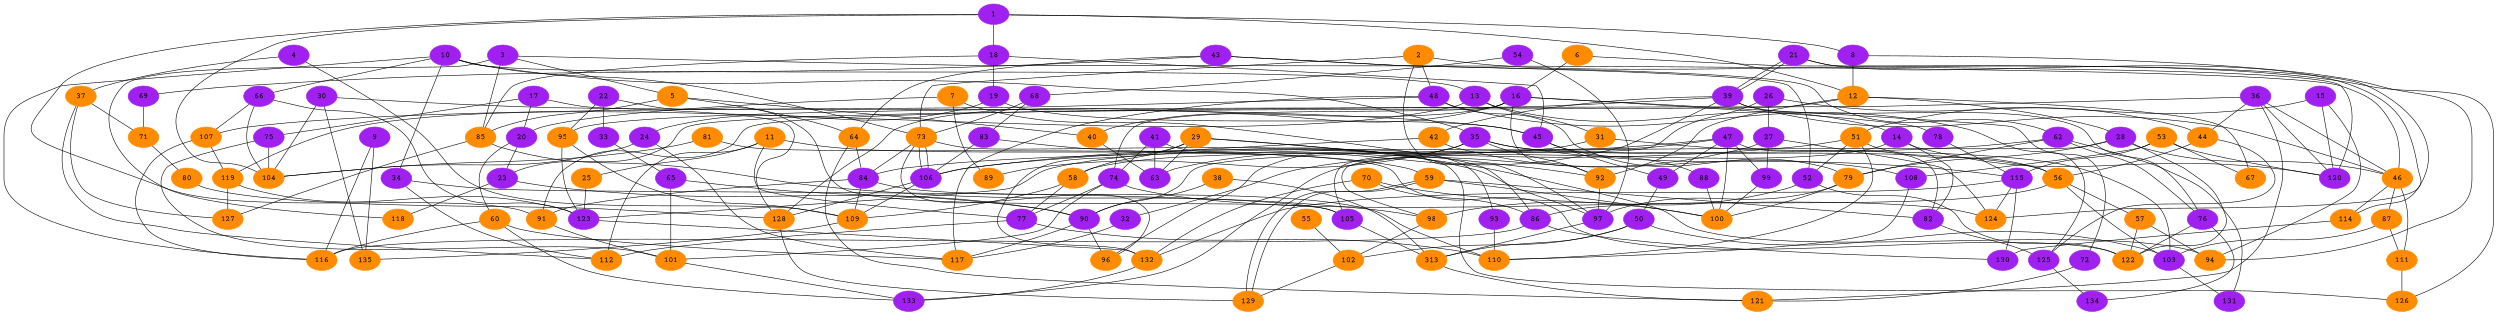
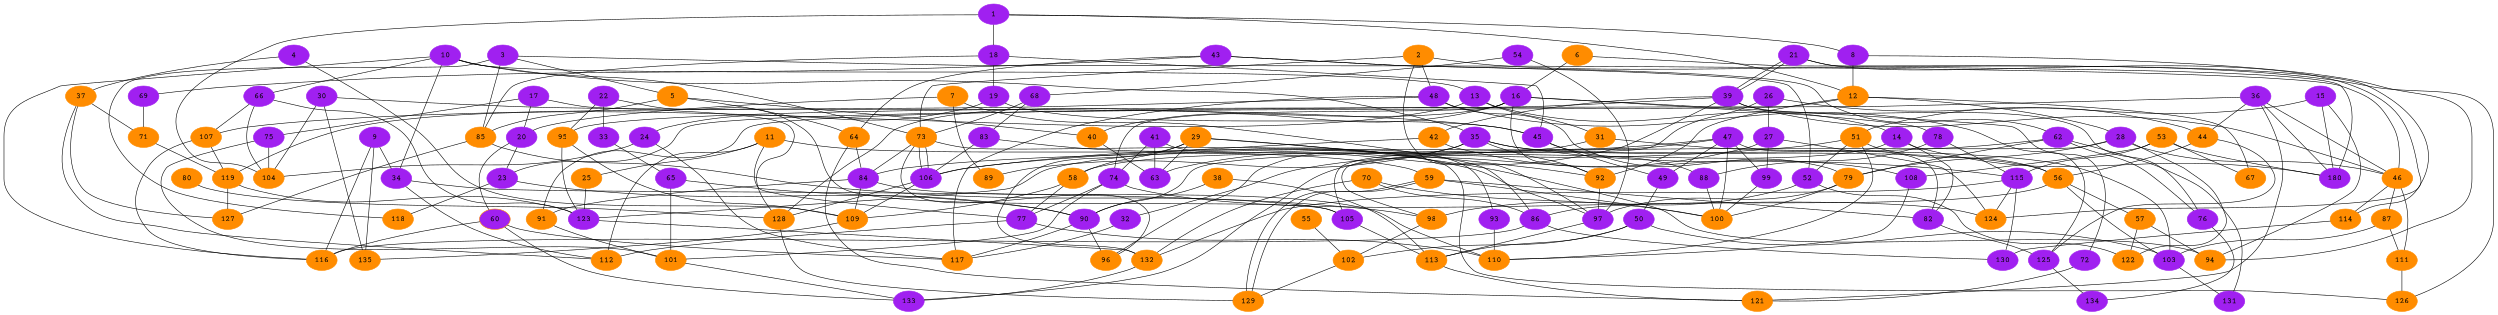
  graph {
    fontname="Courier Prime"
    node [color=purple fontname="Courier Prime" style=filled]
    edge [fontname="Courier Prime"]
    1
    8
    12 [color=darkorange]
    18
    91 [color=darkorange]
    104 [color=darkorange]
    94 [color=darkorange]
    23
    28
    67 [color=darkorange]
    92 [color=darkorange]
    85 [color=darkorange]
    19
    45
    101 [color=darkorange]
    2 [color=darkorange]
    48
    73 [color=darkorange]
    97
    126 [color=darkorange]
    117 [color=darkorange]
    79 [color=darkorange]
    125
    107 [color=darkorange]
    96 [color=darkorange]
    106
    84
-   113 [color=darkorange label=313]
+   113 [color=darkorange]
    5 [color=darkorange]
    3
    46 [color=darkorange]
    118 [color=darkorange]
    40 [color=darkorange]
    64 [color=darkorange]
    114 [color=darkorange]
    87 [color=darkorange]
    111 [color=darkorange]
    98 [color=darkorange]
    127 [color=darkorange]
    37 [color=darkorange]
    4
    109 [color=darkorange]
    112 [color=darkorange]
    71 [color=darkorange]
    135 [color=darkorange]
    63
    121 [color=darkorange]
    6 [color=darkorange]
    16
    72
    74
    78
    128 [color=darkorange]
    130
    7 [color=darkorange]
    20
    86
    89 [color=darkorange]
-   60 [color=darkorange]
+   60 [color=darkorange fillcolor=purple]
    116 [color=darkorange]
    9
    34
    105
    10
    13
    35
    66
    14
    31 [color=darkorange]
    119 [color=darkorange]
    56 [color=darkorange]
    115
    123
    11 [color=darkorange]
    25 [color=darkorange]
    59 [color=darkorange]
    77
    90
    82
    100 [color=darkorange]
    129 [color=darkorange]
    110 [color=darkorange]
    122 [color=darkorange]
-   120
+   120 [label=180]
    133
    58 [color=darkorange]
    103
    15
    51 [color=darkorange]
    52
    124 [color=darkorange]
    88
    17
    75
    24
    49
    21
    39
    95 [color=darkorange]
    42 [color=darkorange]
    76
    22
    33
    65
    132 [color=darkorange]
    26
    27
    44 [color=darkorange]
    32
    99
    102 [color=darkorange]
    29 [color=darkorange]
    30
    131
    57 [color=darkorange]
    36
    80 [color=darkorange]
    38 [color=darkorange]
    108
    134
    41
    93
    43
    62
    69
    50
    47
    53 [color=darkorange]
    54
    68
    83
    55 [color=darkorange]
    70 [color=darkorange]
-   81 [color=darkorange]
    1 -- 8
    1 -- 12
    1 -- 18
-   1 -- 91
    1 -- 104
    8 -- 12
    8 -- 94
    12 -- 23
    12 -- 28
    12 -- 67
    12 -- 92
    18 -- 85
    18 -- 19
    18 -- 45
    91 -- 101
    23 -- 118
    23 -- 90
    28 -- 79
    28 -- 46
    28 -- 98
    28 -- 122
    92 -- 97
    85 -- 98
    85 -- 127
    19 -- 45
    19 -- 24
    45 -- 88
    45 -- 49
    101 -- 133
    2 -- 48
    2 -- 73
    2 -- 97
    2 -- 126
    48 -- 117
    48 -- 79
    48 -- 125
    48 -- 107
    73 -- 126
    73 -- 96
    73 -- 106
    73 -- 106
    73 -- 84
    97 -- 113
    79 -- 97
    79 -- 100
    125 -- 134
    107 -- 116
    107 -- 119
    106 -- 109
    106 -- 128
    84 -- 91
    84 -- 109
    84 -- 110
    113 -- 121
    5 -- 85
    5 -- 40
    5 -- 64
    3 -- 85
    3 -- 5
    3 -- 46
    3 -- 118
    46 -- 114
    46 -- 87
    46 -- 111
    40 -- 63
    64 -- 84
    64 -- 121
    114 -- 130
    87 -- 111
    87 -- 103
    111 -- 126
    98 -- 102
    37 -- 127
    37 -- 112
    37 -- 71
    4 -- 37
    4 -- 109
    109 -- 135
-   71 -- 80
+   71 -- 119
    6 -- 114
    6 -- 16
    16 -- 92
    16 -- 40
    16 -- 72
    16 -- 74
    16 -- 78
    16 -- 128
    72 -- 121
    74 -- 101
    74 -- 77
    74 -- 124
    78 -- 115
+   78 -- 88
    128 -- 129
    7 -- 20
    7 -- 86
    7 -- 89
    20 -- 23
    20 -- 60
    86 -- 130
    86 -- 116
    60 -- 117
    60 -- 116
    60 -- 133
    9 -- 135
    9 -- 116
+   9 -- 34
    34 -- 112
    34 -- 105
    105 -- 113
    10 -- 73
    10 -- 116
    10 -- 34
    10 -- 13
    10 -- 35
    10 -- 66
    13 -- 14
    13 -- 31
    13 -- 119
    35 -- 92
    35 -- 96
    35 -- 89
    35 -- 56
    35 -- 115
    66 -- 104
    66 -- 107
    66 -- 123
    14 -- 82
    14 -- 120
    14 -- 133
    31 -- 58
    31 -- 103
    119 -- 127
    119 -- 123
    56 -- 86
    56 -- 103
    56 -- 57
    115 -- 130
    115 -- 124
    115 -- 132
    123 -- 132
    11 -- 112
    11 -- 25
    11 -- 59
    11 -- 77
    25 -- 123
    59 -- 82
    59 -- 100
    59 -- 129
    59 -- 129
    77 -- 112
    77 -- 110
    90 -- 117
    90 -- 96
    82 -- 125
    58 -- 109
    58 -- 77
    103 -- 131
    15 -- 94
    15 -- 120
    15 -- 51
    51 -- 106
    51 -- 56
    51 -- 110
    51 -- 52
    52 -- 98
    52 -- 122
    88 -- 100
    17 -- 128
    17 -- 20
    17 -- 75
    75 -- 104
    75 -- 101
    24 -- 104
    24 -- 117
    49 -- 50
    21 -- 120
    21 -- 124
    21 -- 39
    21 -- 39
    39 -- 46
    39 -- 63
    39 -- 95
    39 -- 42
    39 -- 76
    95 -- 109
    95 -- 123
    42 -- 106
    42 -- 108
-   76 -- 122
    76 -- 134
    22 -- 105
    22 -- 95
    22 -- 33
    33 -- 65
    65 -- 101
    65 -- 90
    132 -- 133
    26 -- 105
    26 -- 27
    26 -- 44
    27 -- 124
    27 -- 32
    27 -- 99
    44 -- 125
    44 -- 56
    32 -- 117
    99 -- 100
    102 -- 129
    29 -- 94
    29 -- 92
    29 -- 63
    29 -- 58
    29 -- 132
    30 -- 104
    30 -- 45
    30 -- 135
    57 -- 94
    57 -- 122
    36 -- 91
    36 -- 46
    36 -- 121
    36 -- 120
    36 -- 44
    80 -- 128
    38 -- 113
    38 -- 90
    108 -- 110
    41 -- 63
    41 -- 74
    41 -- 93
    93 -- 110
    43 -- 64
    43 -- 52
    43 -- 62
    43 -- 69
    62 -- 79
    62 -- 84
    62 -- 76
    62 -- 131
    69 -- 71
    50 -- 113
    50 -- 103
    50 -- 102
    47 -- 123
    47 -- 90
    47 -- 82
    47 -- 100
    47 -- 49
    47 -- 99
    53 -- 67
    53 -- 115
    53 -- 120
    53 -- 108
    54 -- 97
    54 -- 68
    68 -- 73
    68 -- 83
    83 -- 97
    83 -- 106
    55 -- 102
    70 -- 86
    70 -- 100
    70 -- 132
-   81 -- 104
-   81 -- 122
  }
